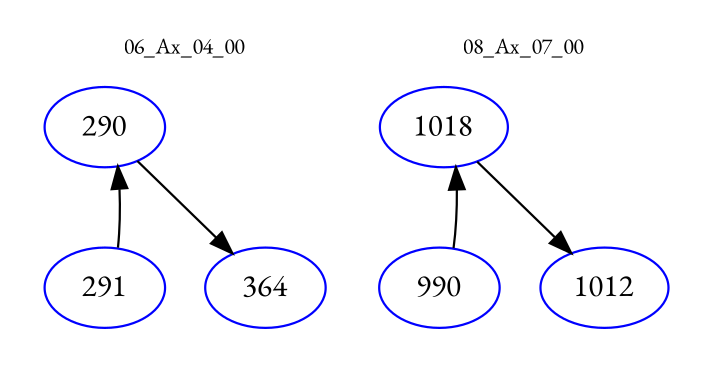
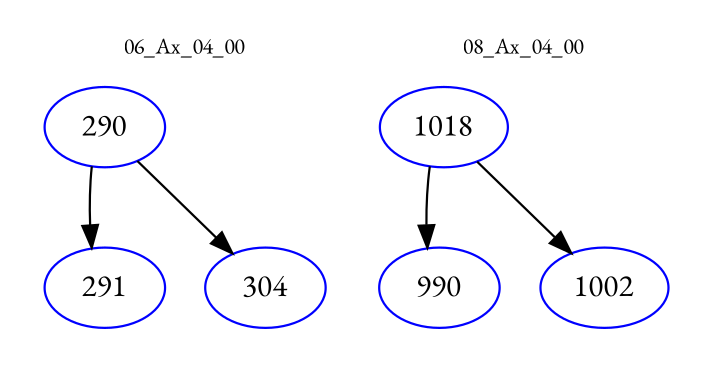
  digraph {
    fontname="EB Garamond"
    node [color=blue fontname="EB Garamond"]
    edge [color=black fontname="EB Garamond"]
    n1 [label=290]
    n2 [label=291]
-   n3 [label=364]
+   n3 [label=304]
    n4 [label=1018]
    n5 [label=990]
-   n6 [label=1012]
+   n6 [label=1002]
    subgraph cluster_1 {
      color=white
      fontsize=10
      label="06_Ax_04_00"
      n1
      n2
      n3
    }
    subgraph cluster_2 {
      color=white
      fontsize=10
-     label="08_Ax_07_00"
+     label="08_Ax_04_00"
      n4
      n5
      n6
    }
-   n2 -> n1
+   n1 -> n2
    n1 -> n3
-   n5 -> n4
+   n4 -> n5
    n4 -> n6
  }
